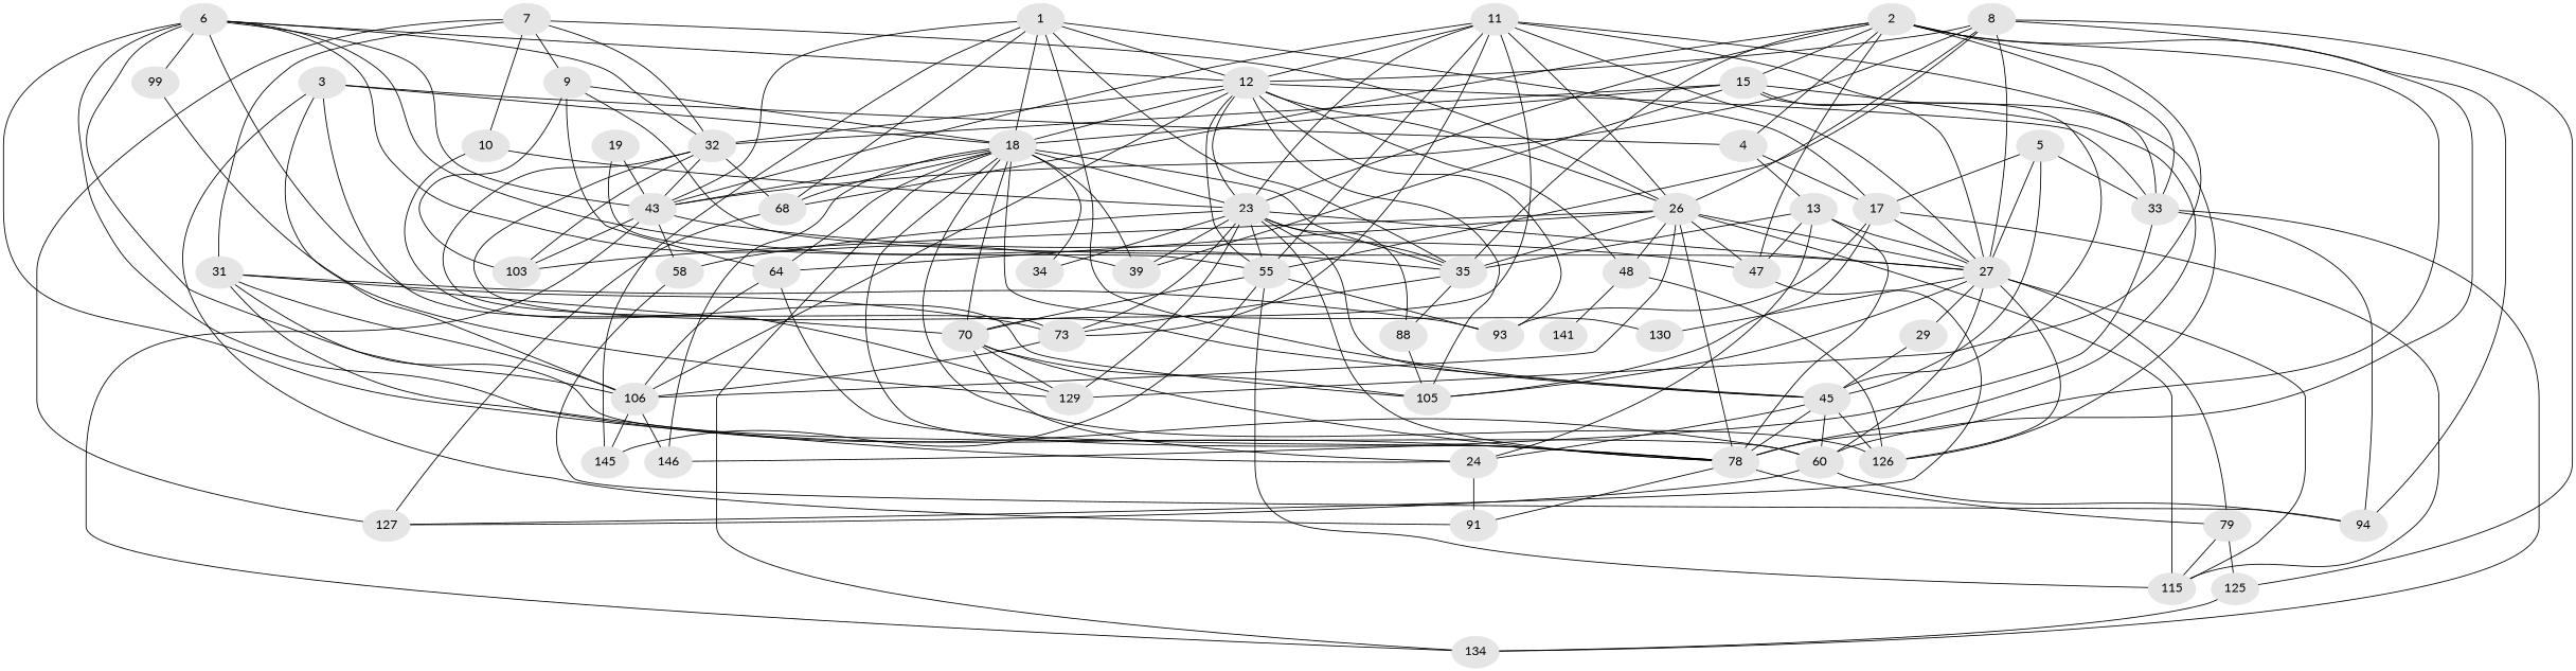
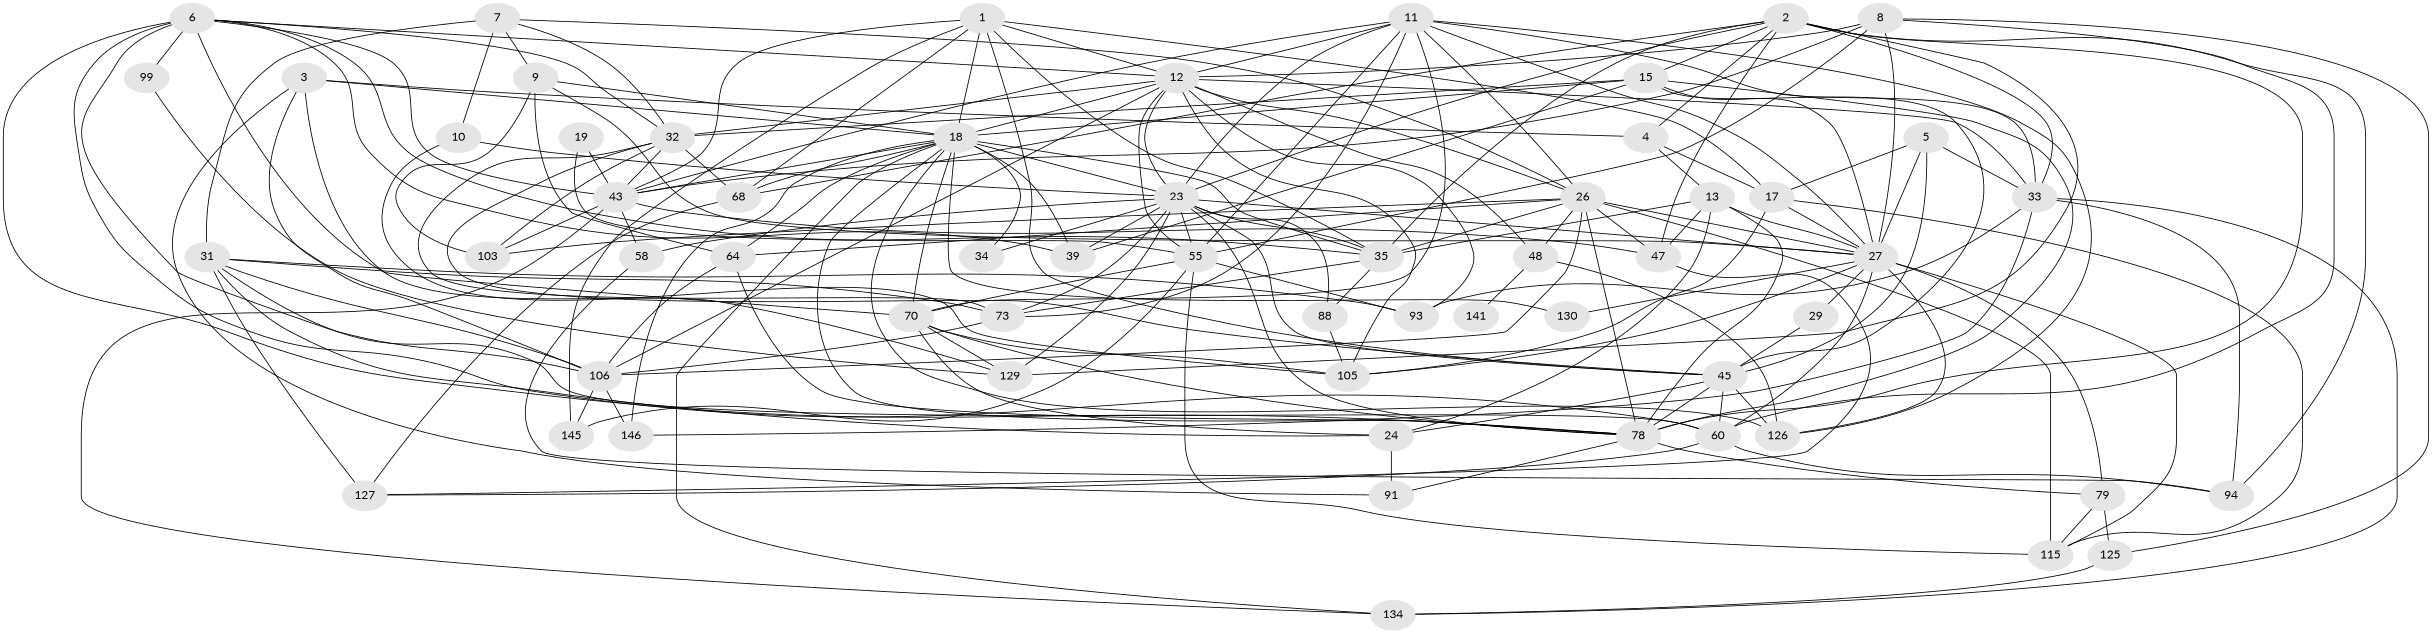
  graph {
    fontname=Lato
    node [color=gray90 fontname=Lato style=filled]
    edge [fontname=Lato]
    1 [super="+74+111"]
    12 [super="+104+116+40"]
    17 [super="+24"]
    18 [super="+36+21+46+136"]
    35 [super="+37"]
    43 [super="+119+142+139"]
    45 [super="+67"]
    68 [super="+133"]
    145
    23 [super="+30+102"]
    33 [super="+51"]
    106 [super="+108+143"]
    32 [super="+42"]
    26 [super="+77+132+135"]
    55 [super="+63+75"]
    105 [super="+123"]
    48 [super="+54"]
    93
    27 [super="+52+41+38"]
    115
    78 [super="+97+82+137+89"]
    39 [super="+50"]
    70 [super="+124"]
    64 [super="+117"]
    126
    34
    130
    134
    146
    73 [super="+80"]
    88
    47 [super="+138+65"]
    103
    58 [super="+83"]
    60 [super="+76"]
    n36 [label=24 super="+118"]
    127 [super="+149"]
    2 [super="+44+90"]
    4
    15 [super="+120+53"]
    94
    129
    13 [super="+28"]
    91
    79 [super="+113"]
    3 [super="+59"]
    5 [super="+16"]
    29
    6 [super="+20+66"]
    99
    9 [super="+22"]
    7
    10
    31
    8 [super="+92"]
    125
    11 [super="+14+69+96"]
    141
    19
    1 -- 12
    1 -- 17
    1 -- 18
    1 -- 35
    1 -- 43
    1 -- 45
    1 -- 68
    1 -- 145
    12 -- 18
    12 -- 23
    12 -- 33 [weight=2]
    12 -- 106
    12 -- 32
    12 -- 26
    12 -- 55
    12 -- 105
    12 -- 48 [weight=2]
    12 -- 93
    17 -- 105
    17 -- 27
    17 -- 115
    18 -- 35
    18 -- 43
    18 -- 68 [weight=2]
    18 -- 23
    18 -- 78
    18 -- 39
    18 -- 70
    18 -- 64
    18 -- 126
    18 -- 34
    18 -- 130
    18 -- 134
    18 -- 146
    35 -- 73
    35 -- 88
    43 -- 134
    43 -- 47
    43 -- 103
    43 -- 58
    45 -- 78 [weight=3]
    45 -- 126
    45 -- 60
    45 -- n36
    68 -- 127
    23 -- 35
    23 -- 45
    23 -- 55 [weight=2]
    23 -- 27
    23 -- 78
    23 -- 39
    23 -- 34
    23 -- 73
    23 -- 88
    23 -- 58
    23 -- 129 [weight=2]
-   17 -- 93
+   33 -- 93
    33 -- 134
    33 -- 146
    33 -- 94
    106 -- 145
    106 -- 146
    32 -- 43
    32 -- 45
    32 -- 68
    32 -- 73
    32 -- 103
    26 -- 35 [weight=2]
    26 -- 106
    26 -- 48
    26 -- 27 [weight=2]
    26 -- 115
    26 -- 78
    26 -- 64
    26 -- 47
    26 -- 103
    55 -- 145
    55 -- 93
    55 -- 115 [weight=2]
    55 -- 70
    48 -- 126
    48 -- 141 [weight=2]
    27 -- 105
    27 -- 115
    27 -- 126
    27 -- 130
    27 -- 60
    27 -- 79
    27 -- 29
    78 -- 91
    78 -- 79
    70 -- 105
    70 -- 78
    70 -- n36
    70 -- 129
    64 -- 106
    64 -- 78
    73 -- 106
    88 -- 105
    47 -- 127
    58 -- 94
    60 -- 127
    60 -- 94
    n36 -- 91
    2 -- 35
    2 -- 68
    2 -- 23
    2 -- 33
    2 -- 78
    2 -- 47
    2 -- 4
    2 -- 15
    2 -- 94
    2 -- 129
    4 -- 17
    4 -- 13
    15 -- 18 [weight=3]
    15 -- 45
    15 -- 32
    15 -- 27
    15 -- 78
    15 -- 39
    13 -- 35
    13 -- 27
    13 -- 78
    13 -- 47
    13 -- n36
    79 -- 115
    79 -- 125
    3 -- 18
    3 -- 106
    3 -- 4
    3 -- 129
    3 -- 91
    5 -- 17
    5 -- 45
    5 -- 33
    5 -- 27 [weight=2]
    29 -- 45
    6 -- 12
    6 -- 35
    6 -- 43
    6 -- 106 [weight=2]
    6 -- 32
    6 -- 78
    6 -- 39
    6 -- 70
    6 -- 60
    6 -- 99
    99 -- 129
    9 -- 18
    9 -- 27
    9 -- 64
    9 -- 103
    7 -- 32
    7 -- 26
-   7 -- 127
+   31 -- 127
    7 -- 9
    7 -- 10
    7 -- 31
    10 -- 23
    10 -- 105
    31 -- 106
    31 -- 93
    31 -- 73
    31 -- 60
    31 -- n36
    8 -- 12
    8 -- 43
-   8 -- 26
    8 -- 55
    8 -- 27
    8 -- 60
    8 -- 125
    125 -- 134
    11 -- 12 [weight=3]
    11 -- 43
    11 -- 23
    11 -- 33
    11 -- 26
    11 -- 55
    11 -- 27 [weight=2]
    11 -- 70
    11 -- 126
    11 -- 73
    19 -- 43
    19 -- 55
  }
